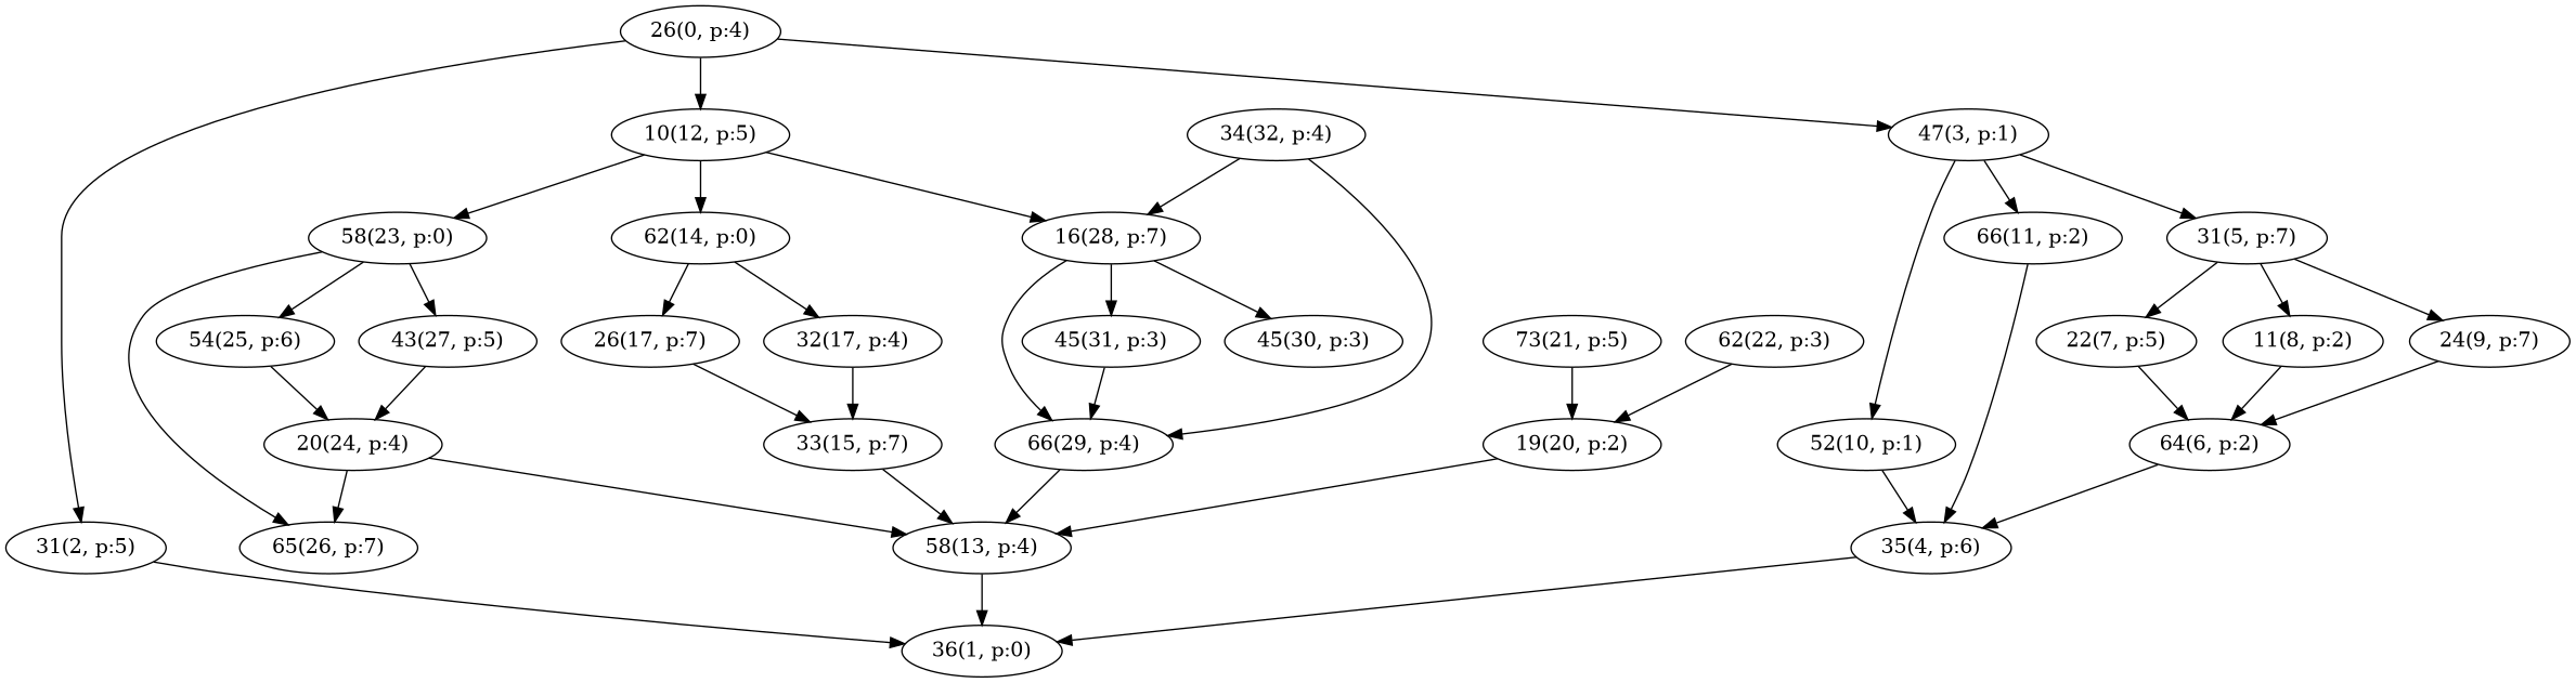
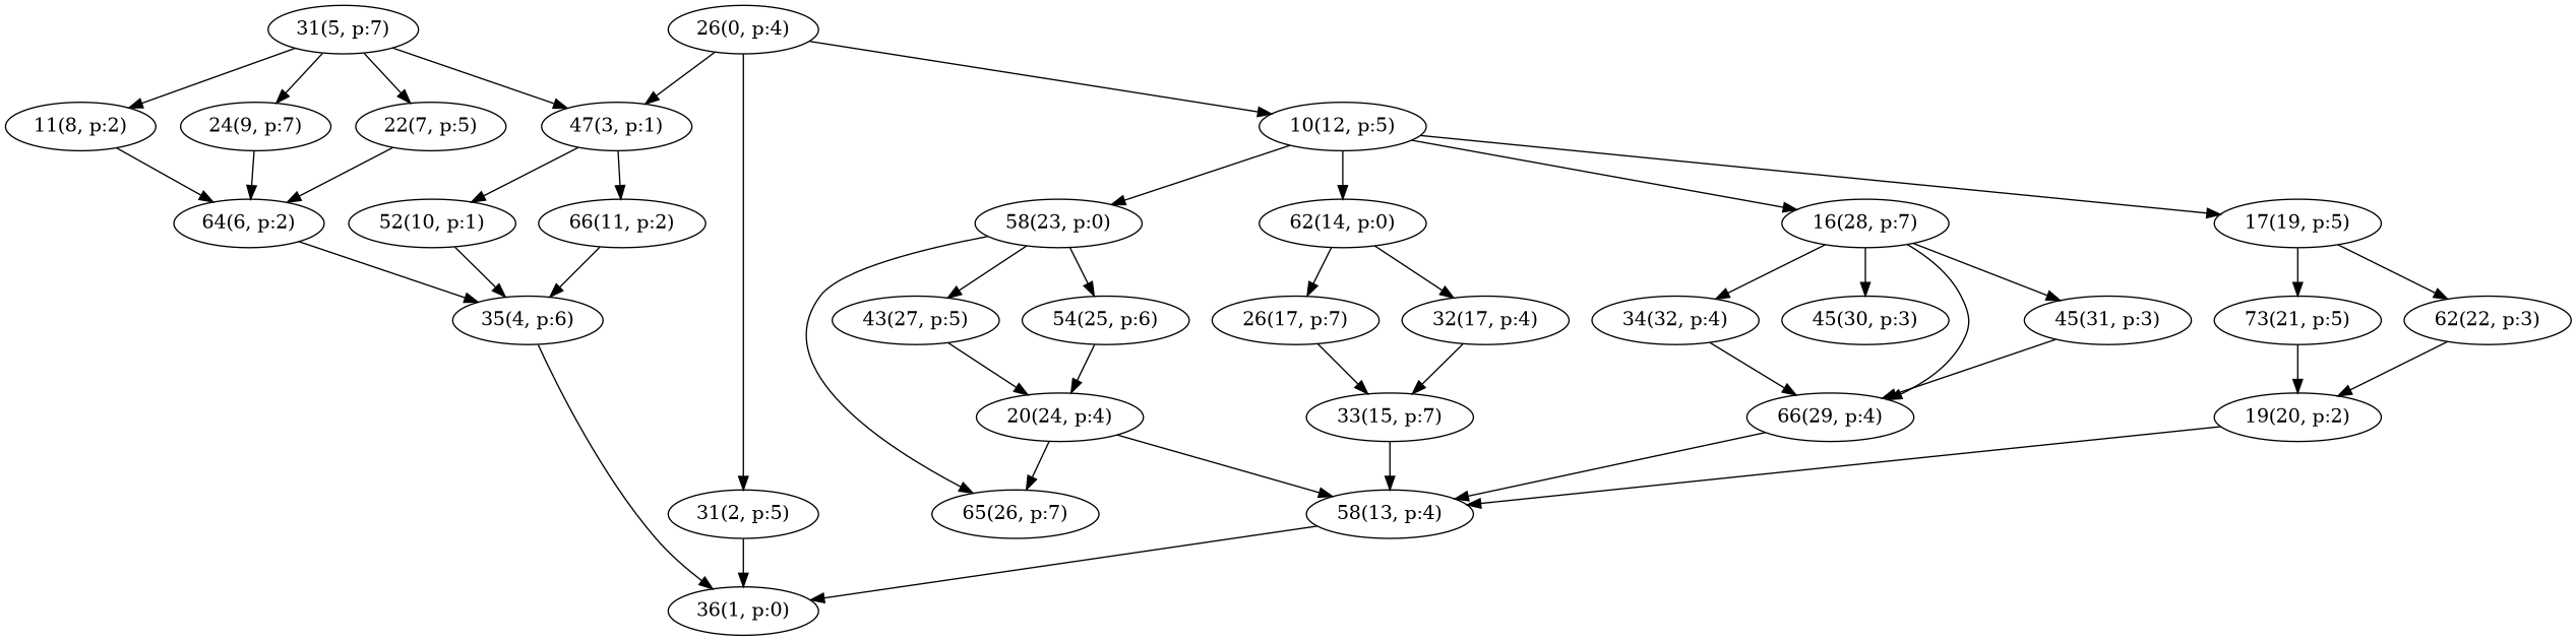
  digraph {
    n1 [label="26(0, p:4)"]
    n2 [label="31(2, p:5)"]
    n3 [label="47(3, p:1)"]
    n4 [label="10(12, p:5)"]
    n5 [label="36(1, p:0)"]
    n6 [label="31(5, p:7)"]
    n7 [label="52(10, p:1)"]
    n8 [label="66(11, p:2)"]
    n9 [label="62(14, p:0)"]
+   n10 [label="17(19, p:5)"]
    n11 [label="58(23, p:0)"]
    n12 [label="16(28, p:7)"]
    n13 [label="22(7, p:5)"]
    n14 [label="11(8, p:2)"]
    n15 [label="24(9, p:7)"]
    n16 [label="35(4, p:6)"]
    n17 [label="64(6, p:2)"]
    n18 [label="26(17, p:7)"]
    n19 [label="32(17, p:4)"]
    n20 [label="73(21, p:5)"]
    n21 [label="62(22, p:3)"]
    n22 [label="54(25, p:6)"]
    n23 [label="65(26, p:7)"]
    n24 [label="43(27, p:5)"]
    n25 [label="45(30, p:3)"]
    n26 [label="45(31, p:3)"]
    n27 [label="34(32, p:4)"]
    n28 [label="66(29, p:4)"]
    n29 [label="58(13, p:4)"]
    n30 [label="33(15, p:7)"]
    n31 [label="19(20, p:2)"]
    n32 [label="20(24, p:4)"]
    n1 -> n2
    n1 -> n3
    n1 -> n4
    n2 -> n5
-   n3 -> n6
+   n6 -> n3
    n3 -> n7
    n3 -> n8
    n4 -> n9
+   n4 -> n10
    n4 -> n11
    n4 -> n12
    n6 -> n13
    n6 -> n14
    n6 -> n15
    n7 -> n16
    n8 -> n16
    n9 -> n18
    n9 -> n19
+   n10 -> n20
+   n10 -> n21
    n11 -> n22
    n11 -> n23
    n11 -> n24
    n12 -> n25
    n12 -> n26
-   n27 -> n12
+   n12 -> n27
    n12 -> n28
    n13 -> n17
    n14 -> n17
    n15 -> n17
    n16 -> n5
    n17 -> n16
    n18 -> n30
    n19 -> n30
    n20 -> n31
    n21 -> n31
    n22 -> n32
    n24 -> n32
    n26 -> n28
    n27 -> n28
    n28 -> n29
    n29 -> n5
    n30 -> n29
    n31 -> n29
    n32 -> n23
    n32 -> n29
  }
